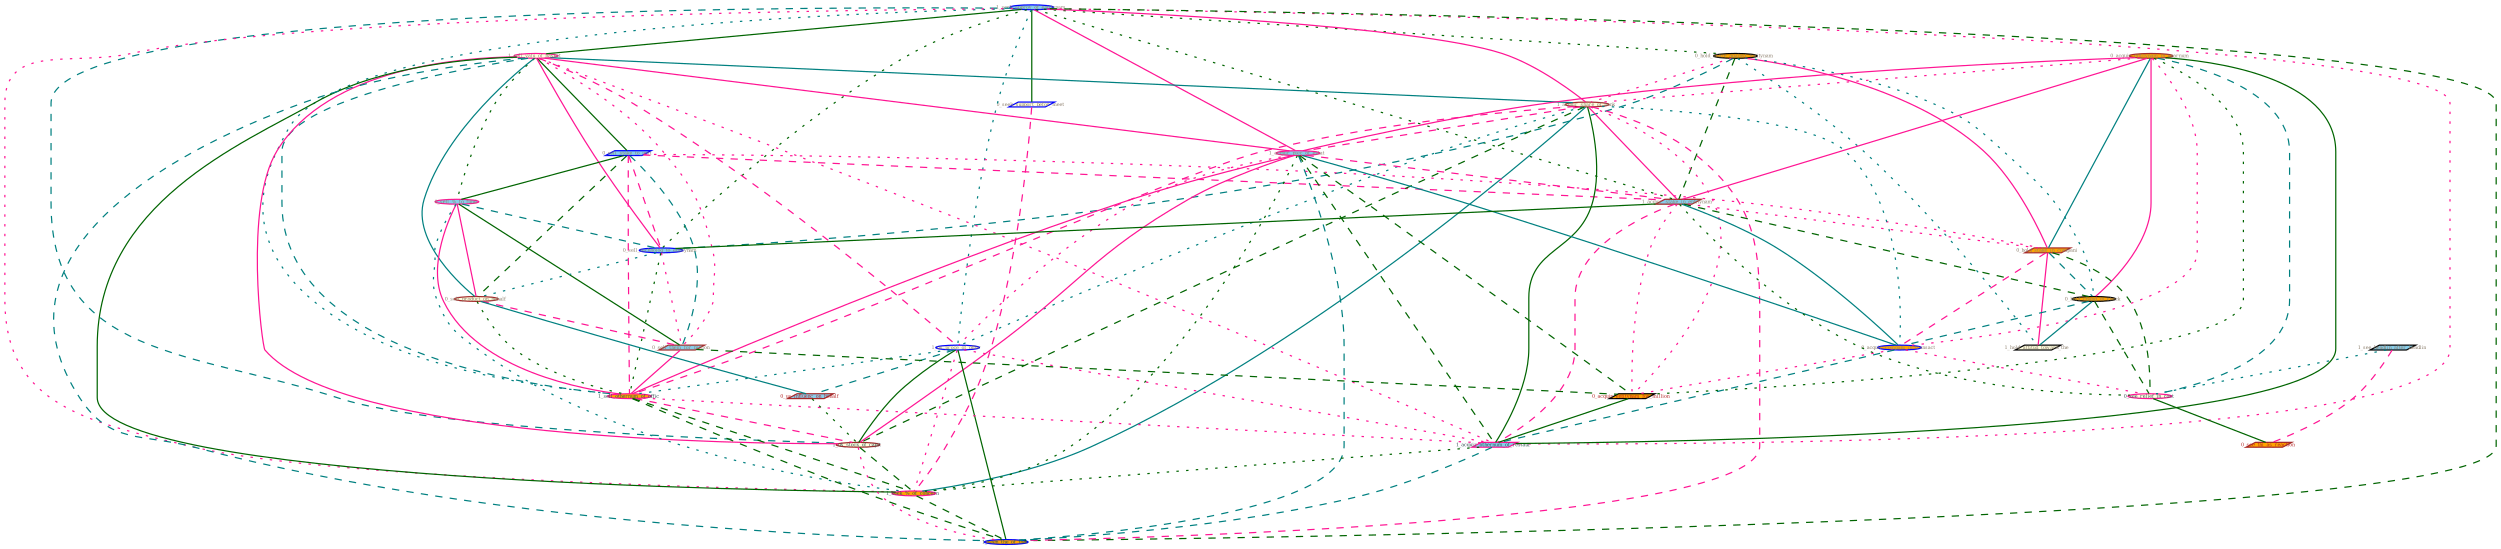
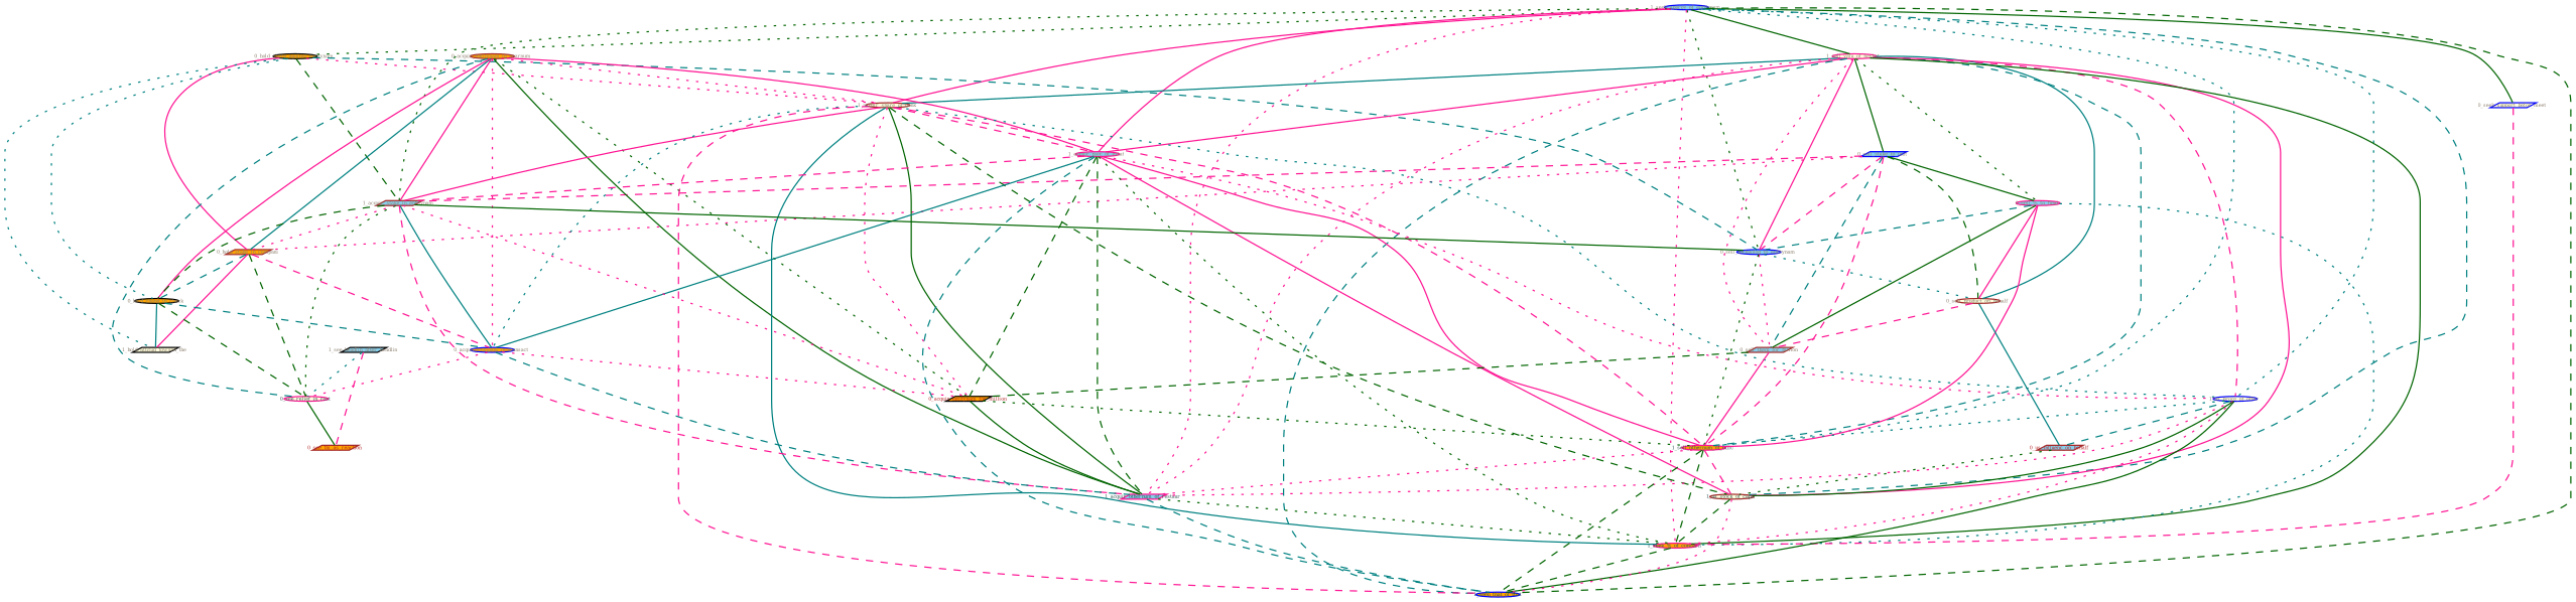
  graph {
    node [color=brown fillcolor=skyblue fixedsize=true fontcolor="#8b7d6b" fontsize=4 shape=ellipse style=filled]
    edge [color=deeppink style=dashed w=1]
    "1_seek_approv_of_entitynam " [color=blue height=.06 width=.5]
    "0_hold_share_against_entitynam " [color=black fillcolor=orange height=.06 width=.5]
    "1_sell_valu_of_basket " [color=deeppink fillcolor=lightyellow height=.06 width=.5]
    "1_see_headlin_after_headlin " [color=black height=.06 shape=parallelogram width=.5]
    "0_sell_stake_to_unit " [color=blue height=.06 shape=parallelogram width=.5]
    "0_acquir_entitynam_in_yearnum " [fillcolor=orange height=.06 width=.5]
    "1_acquir_share_of_bank " [fillcolor=lightyellow height=.06 width=.5]
    "1_acquir_piec_of_estat " [color=deeppink height=.06 width=.5]
    "1_acquir_stake_in_entitynam " [height=.06 shape=parallelogram width=.5]
    "0_sell_%_to_fund " [color=deeppink height=.06 width=.5]
    "0_sell_technolog_to_entitynam " [color=blue height=.06 width=.5]
    "0_hold_stake_in_compani " [fillcolor=orange height=.06 shape=parallelogram width=.5]
    "0_hold_chang_in_check " [color=black fillcolor=orange height=.06 width=.5]
    "0_sell_product_on_behalf " [fillcolor=lightyellow height=.06 width=.5]
    "0_seek_support_befor_meet " [color=blue fillcolor=lightyellow height=.06 shape=parallelogram width=.5]
    "1_us_proce_of_offer " [color=blue fillcolor=lightyellow height=.06 width=.5]
    "0_sell_them_for_billion " [height=.06 shape=parallelogram width=.5]
    "0_acquir_compani_in_transact " [color=blue fillcolor=orange height=.06 width=.5]
    "1_hold_attitud_toward_the " [color=black fillcolor=lightyellow height=.06 shape=parallelogram width=.5]
    "0_acquir_entitynam_for_million " [color=black fillcolor=orange fontcolor="#b22222" height=.06 shape=parallelogram width=.5]
    "0_us_influenc_on_behalf " [fontcolor="#b22222" height=.06 shape=parallelogram width=.5]
    "0_see_thi_as_reaction " [fillcolor=orange fontcolor="#b22222" height=.06 shape=parallelogram width=.5]
    "1_sell_othernum_of_offic " [color=deeppink fillcolor=orange fontcolor="#2f4f4f" height=.06 width=.5]
    "1_acquir_othernum_of_restaur " [color=deeppink fontcolor="#2f4f4f" height=.06 shape=parallelogram width=.5]
    "1_us_stock_of_capit " [fillcolor=lightyellow fontcolor="#2f4f4f" height=.06 width=.5]
    "1_seek_%_of_concern " [color=deeppink fillcolor=orange fontcolor="#2f4f4f" height=.06 width=.5]
-   "1_seen_the_of_that " [color=blue fillcolor=orange fontcolor="#2f4f4f" height=.06 width=.5]
+   "1_seen_the_of_that " [color=blue fillcolor=orange fontcolor="#2f4f4f" height=.06 width=.5 label="1_seen_that_of_that"]
    "0_see_relief_in_cost " [color=deeppink fillcolor=lightyellow fontcolor="#2f4f4f" height=.06 width=.5]
    subgraph sub_1 {
      "1_seek_approv_of_entitynam "
      "0_hold_share_against_entitynam "
      "1_sell_valu_of_basket "
      "1_see_headlin_after_headlin "
      "0_sell_stake_to_unit "
      "0_acquir_entitynam_in_yearnum "
      "1_acquir_share_of_bank "
      "1_acquir_piec_of_estat "
      "1_acquir_stake_in_entitynam "
      "0_sell_%_to_fund "
      "0_sell_technolog_to_entitynam "
      "0_hold_stake_in_compani "
      "0_hold_chang_in_check "
      "0_sell_product_on_behalf "
      "0_seek_support_befor_meet "
      "1_us_proce_of_offer "
      "0_sell_them_for_billion "
      "0_acquir_compani_in_transact "
      "1_hold_attitud_toward_the "
    }
    subgraph sub_2 {
      "0_acquir_entitynam_for_million "
      "0_us_influenc_on_behalf "
      "0_see_thi_as_reaction "
    }
    "1_seek_approv_of_entitynam " -- "0_hold_share_against_entitynam " [color=darkgreen style=dotted]
    "1_seek_approv_of_entitynam " -- "1_sell_valu_of_basket " [color=darkgreen style=solid]
    "1_seek_approv_of_entitynam " -- "1_acquir_share_of_bank " [style=solid]
    "1_seek_approv_of_entitynam " -- "1_acquir_piec_of_estat " [style=solid]
    "1_seek_approv_of_entitynam " -- "1_acquir_stake_in_entitynam " [color=darkgreen style=dotted]
    "1_seek_approv_of_entitynam " -- "0_sell_technolog_to_entitynam " [color=darkgreen style=dotted]
    "1_seek_approv_of_entitynam " -- "0_seek_support_befor_meet " [color=darkgreen style=solid]
    "1_seek_approv_of_entitynam " -- "1_us_proce_of_offer " [color=teal style=dotted]
    "1_seek_approv_of_entitynam " -- "1_sell_othernum_of_offic " [color=teal style=dotted]
    "1_seek_approv_of_entitynam " -- "1_acquir_othernum_of_restaur " [style=dotted]
    "1_seek_approv_of_entitynam " -- "1_us_stock_of_capit " [color=teal]
    "1_seek_approv_of_entitynam " -- "1_seek_%_of_concern " [style=dotted w=2]
    "1_seek_approv_of_entitynam " -- "1_seen_the_of_that " [color=darkgreen]
    "0_hold_share_against_entitynam " -- "1_acquir_share_of_bank " [style=dotted]
    "0_hold_share_against_entitynam " -- "1_acquir_stake_in_entitynam " [color=darkgreen]
    "0_hold_share_against_entitynam " -- "0_sell_technolog_to_entitynam " [color=teal]
    "0_hold_share_against_entitynam " -- "0_hold_stake_in_compani " [style=solid]
    "0_hold_share_against_entitynam " -- "0_hold_chang_in_check " [color=teal style=dotted]
    "0_hold_share_against_entitynam " -- "1_hold_attitud_toward_the " [color=teal style=dotted]
    "1_sell_valu_of_basket " -- "0_sell_stake_to_unit " [color=darkgreen style=solid]
    "1_sell_valu_of_basket " -- "1_acquir_share_of_bank " [color=teal style=solid]
    "1_sell_valu_of_basket " -- "1_acquir_piec_of_estat " [style=solid]
    "1_sell_valu_of_basket " -- "0_sell_%_to_fund " [color=darkgreen style=dotted]
    "1_sell_valu_of_basket " -- "0_sell_technolog_to_entitynam " [style=solid]
    "1_sell_valu_of_basket " -- "0_sell_product_on_behalf " [color=teal style=solid]
    "1_sell_valu_of_basket " -- "1_us_proce_of_offer "
    "1_sell_valu_of_basket " -- "0_sell_them_for_billion " [style=dotted]
    "1_sell_valu_of_basket " -- "1_sell_othernum_of_offic " [color=teal w=2]
    "1_sell_valu_of_basket " -- "1_acquir_othernum_of_restaur " [style=dotted]
    "1_sell_valu_of_basket " -- "1_us_stock_of_capit " [style=solid]
    "1_sell_valu_of_basket " -- "1_seek_%_of_concern " [color=darkgreen style=solid]
    "1_sell_valu_of_basket " -- "1_seen_the_of_that " [color=teal]
    "1_see_headlin_after_headlin " -- "0_see_thi_as_reaction "
    "1_see_headlin_after_headlin " -- "0_see_relief_in_cost " [color=teal style=dotted]
    "0_sell_stake_to_unit " -- "1_acquir_stake_in_entitynam "
    "0_sell_stake_to_unit " -- "0_sell_%_to_fund " [color=darkgreen style=solid w=2]
    "0_sell_stake_to_unit " -- "0_sell_technolog_to_entitynam " [w=2]
    "0_sell_stake_to_unit " -- "0_hold_stake_in_compani " [style=dotted]
    "0_sell_stake_to_unit " -- "0_sell_product_on_behalf " [color=darkgreen]
    "0_sell_stake_to_unit " -- "0_sell_them_for_billion " [color=teal]
    "0_sell_stake_to_unit " -- "1_sell_othernum_of_offic "
    "0_acquir_entitynam_in_yearnum " -- "1_acquir_share_of_bank " [style=dotted]
    "0_acquir_entitynam_in_yearnum " -- "1_acquir_piec_of_estat " [style=solid]
    "0_acquir_entitynam_in_yearnum " -- "1_acquir_stake_in_entitynam " [style=solid w=2]
    "0_acquir_entitynam_in_yearnum " -- "0_hold_stake_in_compani " [color=teal style=solid]
    "0_acquir_entitynam_in_yearnum " -- "0_hold_chang_in_check " [style=solid]
    "0_acquir_entitynam_in_yearnum " -- "0_acquir_compani_in_transact " [style=dotted w=2]
    "0_acquir_entitynam_in_yearnum " -- "0_acquir_entitynam_for_million " [color=darkgreen style=dotted w=2]
    "0_acquir_entitynam_in_yearnum " -- "1_acquir_othernum_of_restaur " [color=darkgreen style=solid]
    "0_acquir_entitynam_in_yearnum " -- "0_see_relief_in_cost " [color=teal]
    "1_acquir_share_of_bank " -- "1_acquir_piec_of_estat " [w=2]
    "1_acquir_share_of_bank " -- "1_acquir_stake_in_entitynam " [style=solid]
    "1_acquir_share_of_bank " -- "1_us_proce_of_offer " [color=teal style=dotted]
    "1_acquir_share_of_bank " -- "0_acquir_compani_in_transact " [color=teal style=dotted]
    "1_acquir_share_of_bank " -- "0_acquir_entitynam_for_million " [style=dotted]
    "1_acquir_share_of_bank " -- "1_sell_othernum_of_offic "
    "1_acquir_share_of_bank " -- "1_acquir_othernum_of_restaur " [color=darkgreen style=solid w=2]
    "1_acquir_share_of_bank " -- "1_us_stock_of_capit " [color=darkgreen]
    "1_acquir_share_of_bank " -- "1_seek_%_of_concern " [color=teal style=solid]
    "1_acquir_share_of_bank " -- "1_seen_the_of_that "
    "1_acquir_piec_of_estat " -- "1_acquir_stake_in_entitynam "
    "1_acquir_piec_of_estat " -- "1_us_proce_of_offer " [style=dotted]
    "1_acquir_piec_of_estat " -- "0_acquir_compani_in_transact " [color=teal style=solid]
    "1_acquir_piec_of_estat " -- "0_acquir_entitynam_for_million " [color=darkgreen]
    "1_acquir_piec_of_estat " -- "1_sell_othernum_of_offic " [style=solid]
    "1_acquir_piec_of_estat " -- "1_acquir_othernum_of_restaur " [color=darkgreen w=2]
    "1_acquir_piec_of_estat " -- "1_us_stock_of_capit " [style=solid]
    "1_acquir_piec_of_estat " -- "1_seek_%_of_concern " [color=darkgreen style=dotted]
    "1_acquir_piec_of_estat " -- "1_seen_the_of_that " [color=teal]
    "1_acquir_stake_in_entitynam " -- "0_sell_technolog_to_entitynam " [color=darkgreen style=solid]
    "1_acquir_stake_in_entitynam " -- "0_hold_stake_in_compani " [style=dotted w=2]
    "1_acquir_stake_in_entitynam " -- "0_hold_chang_in_check " [color=darkgreen]
    "1_acquir_stake_in_entitynam " -- "0_acquir_compani_in_transact " [color=teal style=solid w=2]
    "1_acquir_stake_in_entitynam " -- "0_acquir_entitynam_for_million " [style=dotted]
    "1_acquir_stake_in_entitynam " -- "1_acquir_othernum_of_restaur "
    "1_acquir_stake_in_entitynam " -- "0_see_relief_in_cost " [color=darkgreen style=dotted]
    "0_sell_%_to_fund " -- "0_sell_technolog_to_entitynam " [color=teal w=2]
    "0_sell_%_to_fund " -- "0_sell_product_on_behalf " [style=solid]
    "0_sell_%_to_fund " -- "0_sell_them_for_billion " [color=darkgreen style=solid]
    "0_sell_%_to_fund " -- "1_sell_othernum_of_offic " [style=solid]
    "0_sell_%_to_fund " -- "1_seek_%_of_concern " [color=teal style=dotted]
    "0_sell_technolog_to_entitynam " -- "0_sell_product_on_behalf " [color=teal style=dotted]
    "0_sell_technolog_to_entitynam " -- "0_sell_them_for_billion " [style=dotted]
    "0_sell_technolog_to_entitynam " -- "1_sell_othernum_of_offic " [color=darkgreen style=dotted]
    "0_hold_stake_in_compani " -- "0_hold_chang_in_check " [color=teal w=2]
    "0_hold_stake_in_compani " -- "0_acquir_compani_in_transact "
    "0_hold_stake_in_compani " -- "1_hold_attitud_toward_the " [style=solid]
    "0_hold_stake_in_compani " -- "0_see_relief_in_cost " [color=darkgreen]
    "0_hold_chang_in_check " -- "0_acquir_compani_in_transact " [color=teal]
    "0_hold_chang_in_check " -- "1_hold_attitud_toward_the " [color=teal style=solid]
    "0_hold_chang_in_check " -- "0_see_relief_in_cost " [color=darkgreen]
    "0_sell_product_on_behalf " -- "0_sell_them_for_billion "
    "0_sell_product_on_behalf " -- "0_us_influenc_on_behalf " [color=teal style=solid w=2]
-   "0_sell_product_on_behalf " -- "1_sell_othernum_of_offic " [color=darkgreen style=dotted]
+   "0_acquir_entitynam_for_million " -- "1_sell_othernum_of_offic " [color=darkgreen style=dotted]
    "0_seek_support_befor_meet " -- "1_seek_%_of_concern "
    "1_us_proce_of_offer " -- "0_us_influenc_on_behalf " [color=teal]
    "1_us_proce_of_offer " -- "1_sell_othernum_of_offic " [color=teal style=dotted]
    "1_us_proce_of_offer " -- "1_acquir_othernum_of_restaur " [style=dotted]
    "1_us_proce_of_offer " -- "1_us_stock_of_capit " [color=darkgreen style=solid w=2]
    "1_us_proce_of_offer " -- "1_seek_%_of_concern " [style=dotted]
    "1_us_proce_of_offer " -- "1_seen_the_of_that " [color=darkgreen style=solid]
    "0_sell_them_for_billion " -- "0_acquir_entitynam_for_million " [color=darkgreen]
    "0_sell_them_for_billion " -- "1_sell_othernum_of_offic " [style=solid]
    "0_acquir_compani_in_transact " -- "0_acquir_entitynam_for_million " [style=dotted]
    "0_acquir_compani_in_transact " -- "1_acquir_othernum_of_restaur " [color=teal]
    "0_acquir_compani_in_transact " -- "0_see_relief_in_cost " [style=dotted]
    "0_acquir_entitynam_for_million " -- "1_acquir_othernum_of_restaur " [color=darkgreen style=solid]
    "0_us_influenc_on_behalf " -- "1_us_stock_of_capit " [color=darkgreen style=dotted]
    "1_sell_othernum_of_offic " -- "1_acquir_othernum_of_restaur " [style=dotted w=2]
    "1_sell_othernum_of_offic " -- "1_us_stock_of_capit "
    "1_sell_othernum_of_offic " -- "1_seek_%_of_concern " [color=darkgreen]
    "1_sell_othernum_of_offic " -- "1_seen_the_of_that " [color=darkgreen]
    "1_acquir_othernum_of_restaur " -- "1_seek_%_of_concern " [color=darkgreen style=dotted]
    "1_acquir_othernum_of_restaur " -- "1_seen_the_of_that " [color=teal]
    "1_us_stock_of_capit " -- "1_seek_%_of_concern " [color=darkgreen]
    "1_us_stock_of_capit " -- "1_seen_the_of_that " [style=dotted]
    "1_seek_%_of_concern " -- "1_seen_the_of_that " [color=darkgreen]
    "0_see_relief_in_cost " -- "0_see_thi_as_reaction " [color=darkgreen style=solid]
  }
